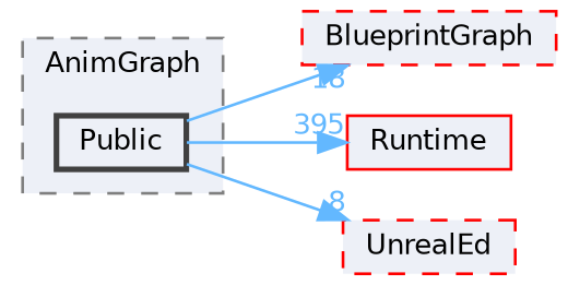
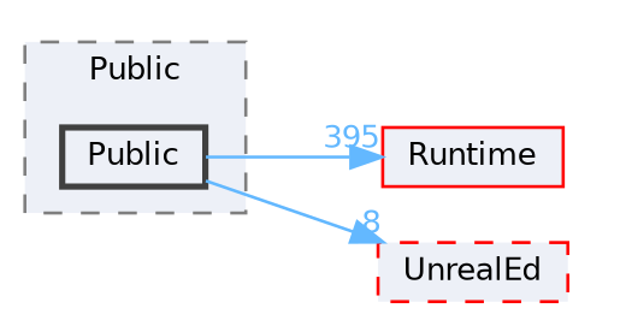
  digraph {
    compound=true
    rankdir=LR
    node [color=red fillcolor="#edf0f7" fontname=Helvetica fontsize=10 shape=box style="filled,dashed"]
    edge [color=steelblue1 fontcolor=steelblue1 fontname=Helvetica fontsize=10 labeldistance=1.5 labelfontname=Helvetica labelfontsize=10]
    n1 [color=grey25 height=0.2 label=Public style="filled,bold" width=0.4]
-   n2 [height=0.2 label=BlueprintGraph width=0.4]
    n3 [height=0.2 label=Runtime style=filled width=0.4]
    n4 [height=0.2 label=UnrealEd width=0.4]
    subgraph cluster_1 {
      bgcolor="#edf0f7"
      fontname=Helvetica
      fontsize=10
-     label=AnimGraph
+     label=Public
      pencolor=grey50
      style="filled,dashed"
      n1
    }
-   n1 -> n2 [headlabel=18]
    n1 -> n3 [headlabel=395]
    n1 -> n4 [headlabel=8]
  }
